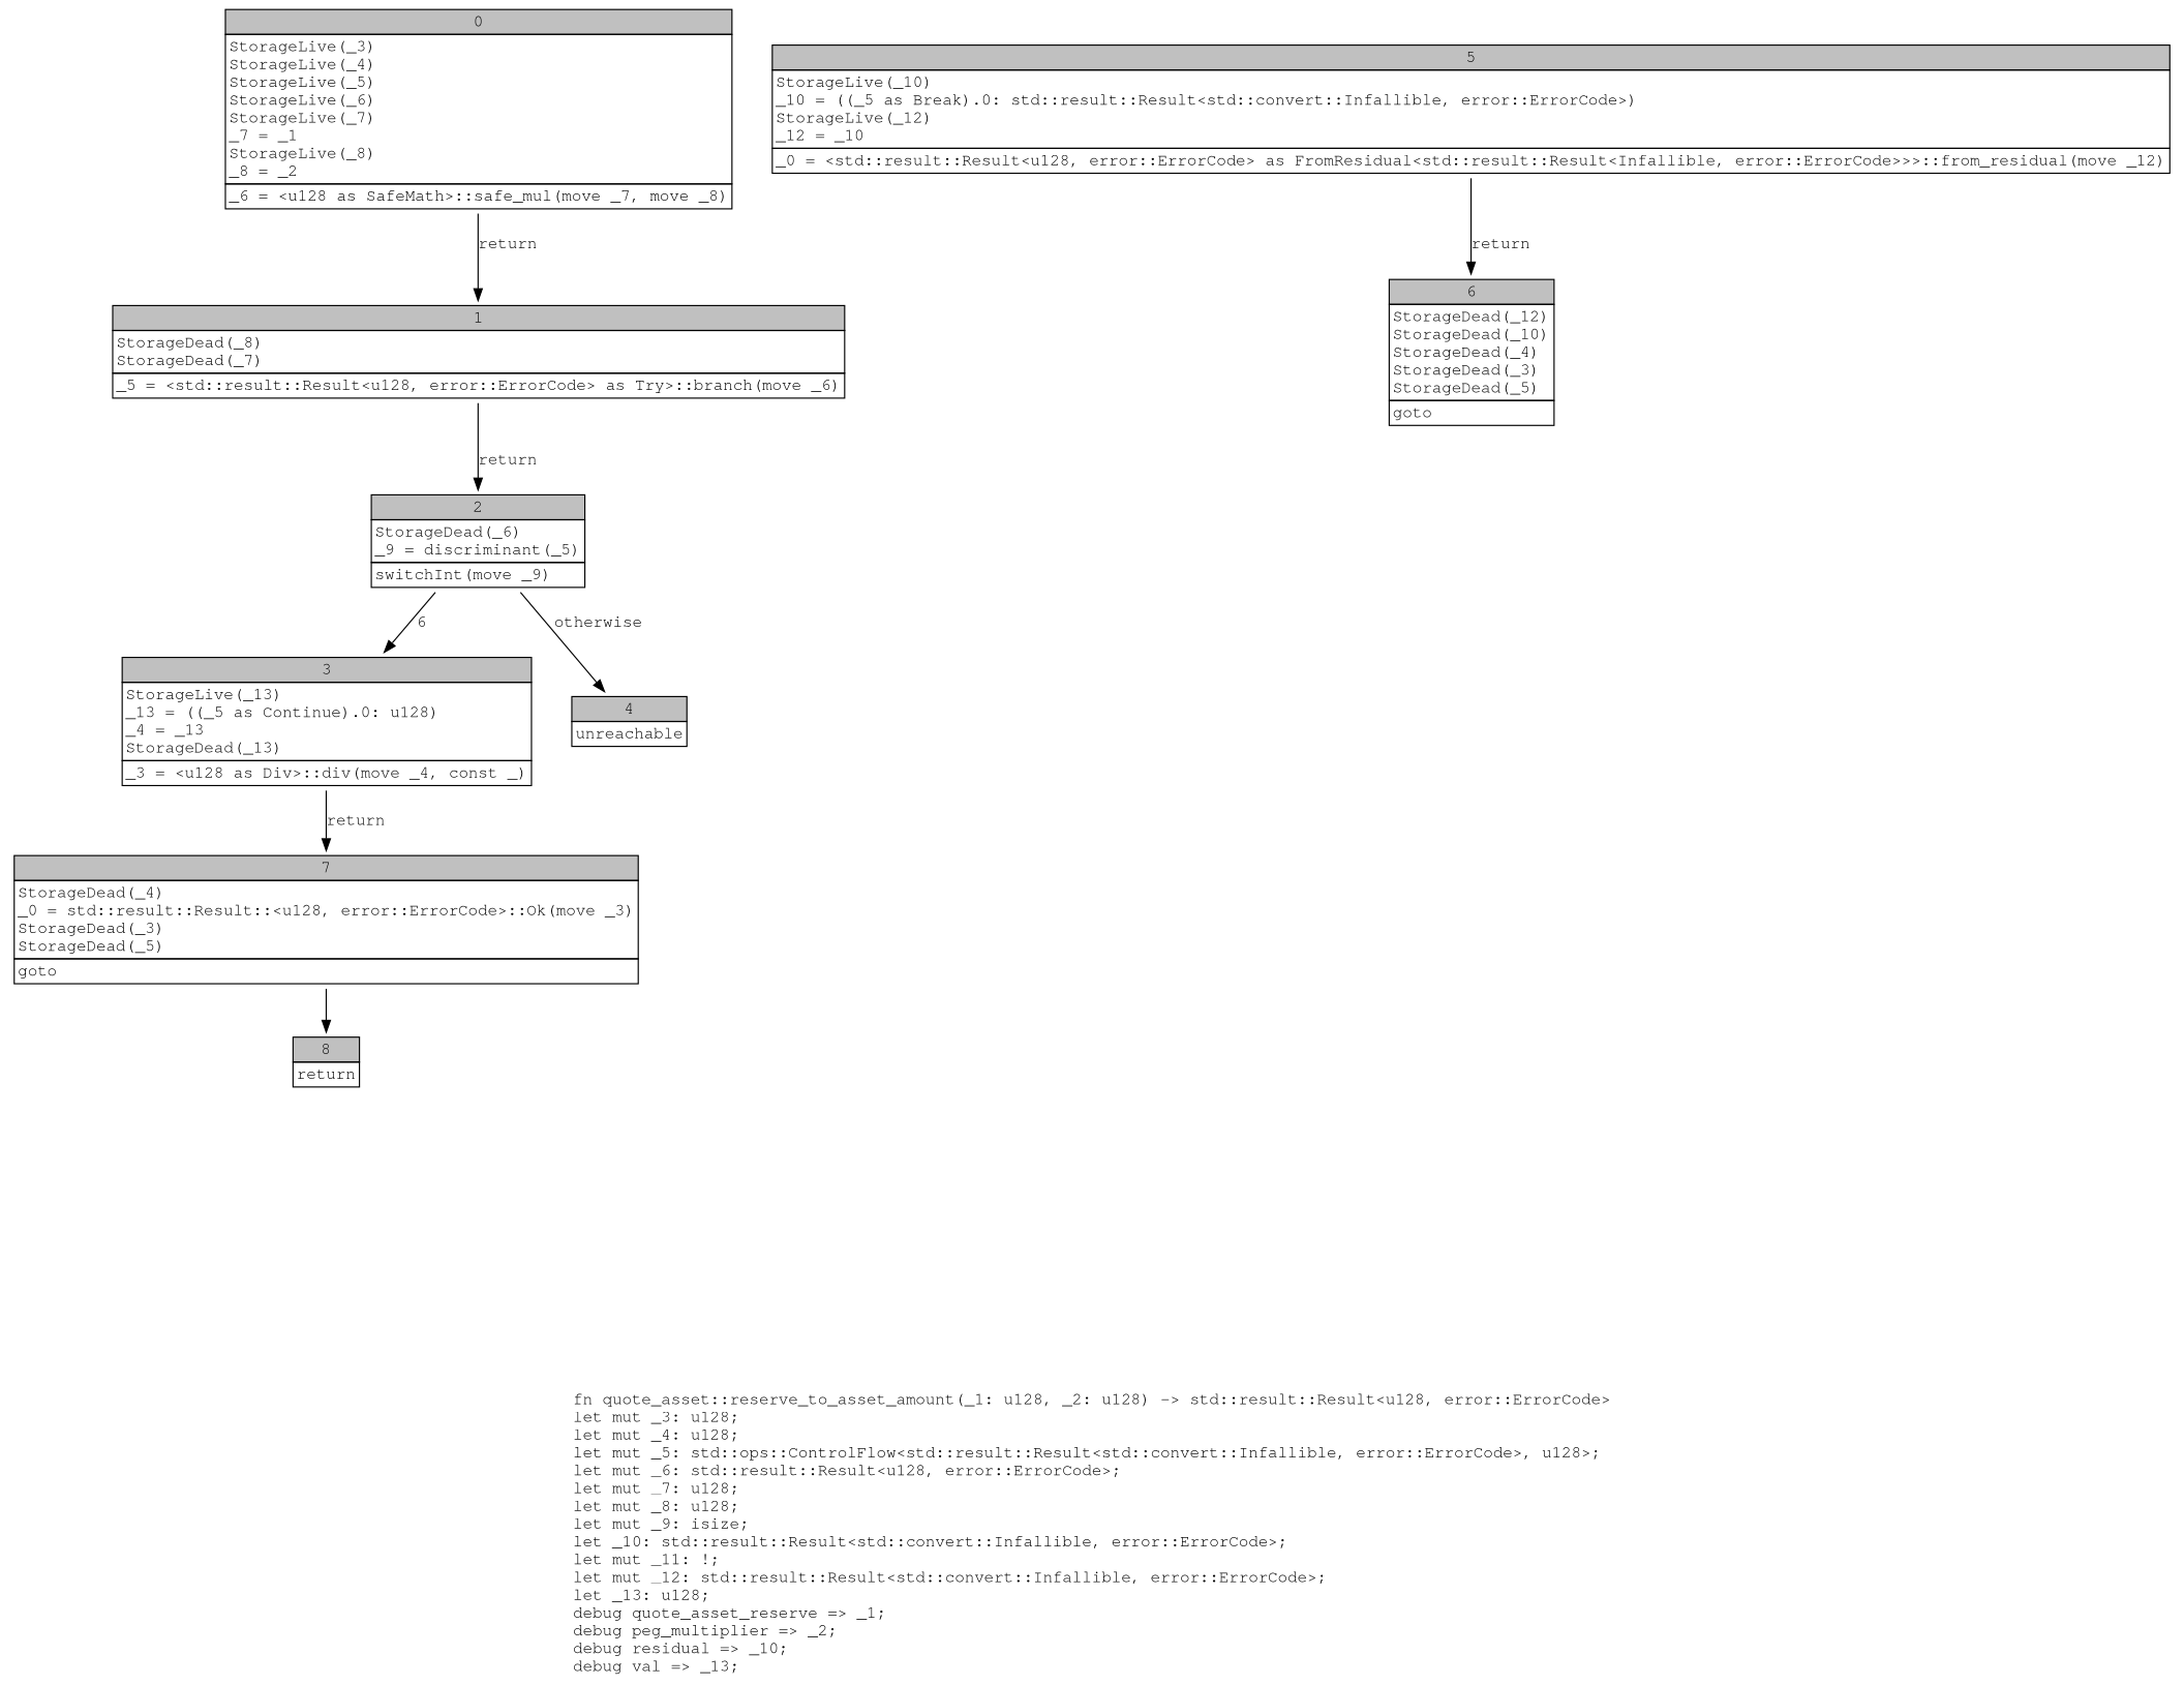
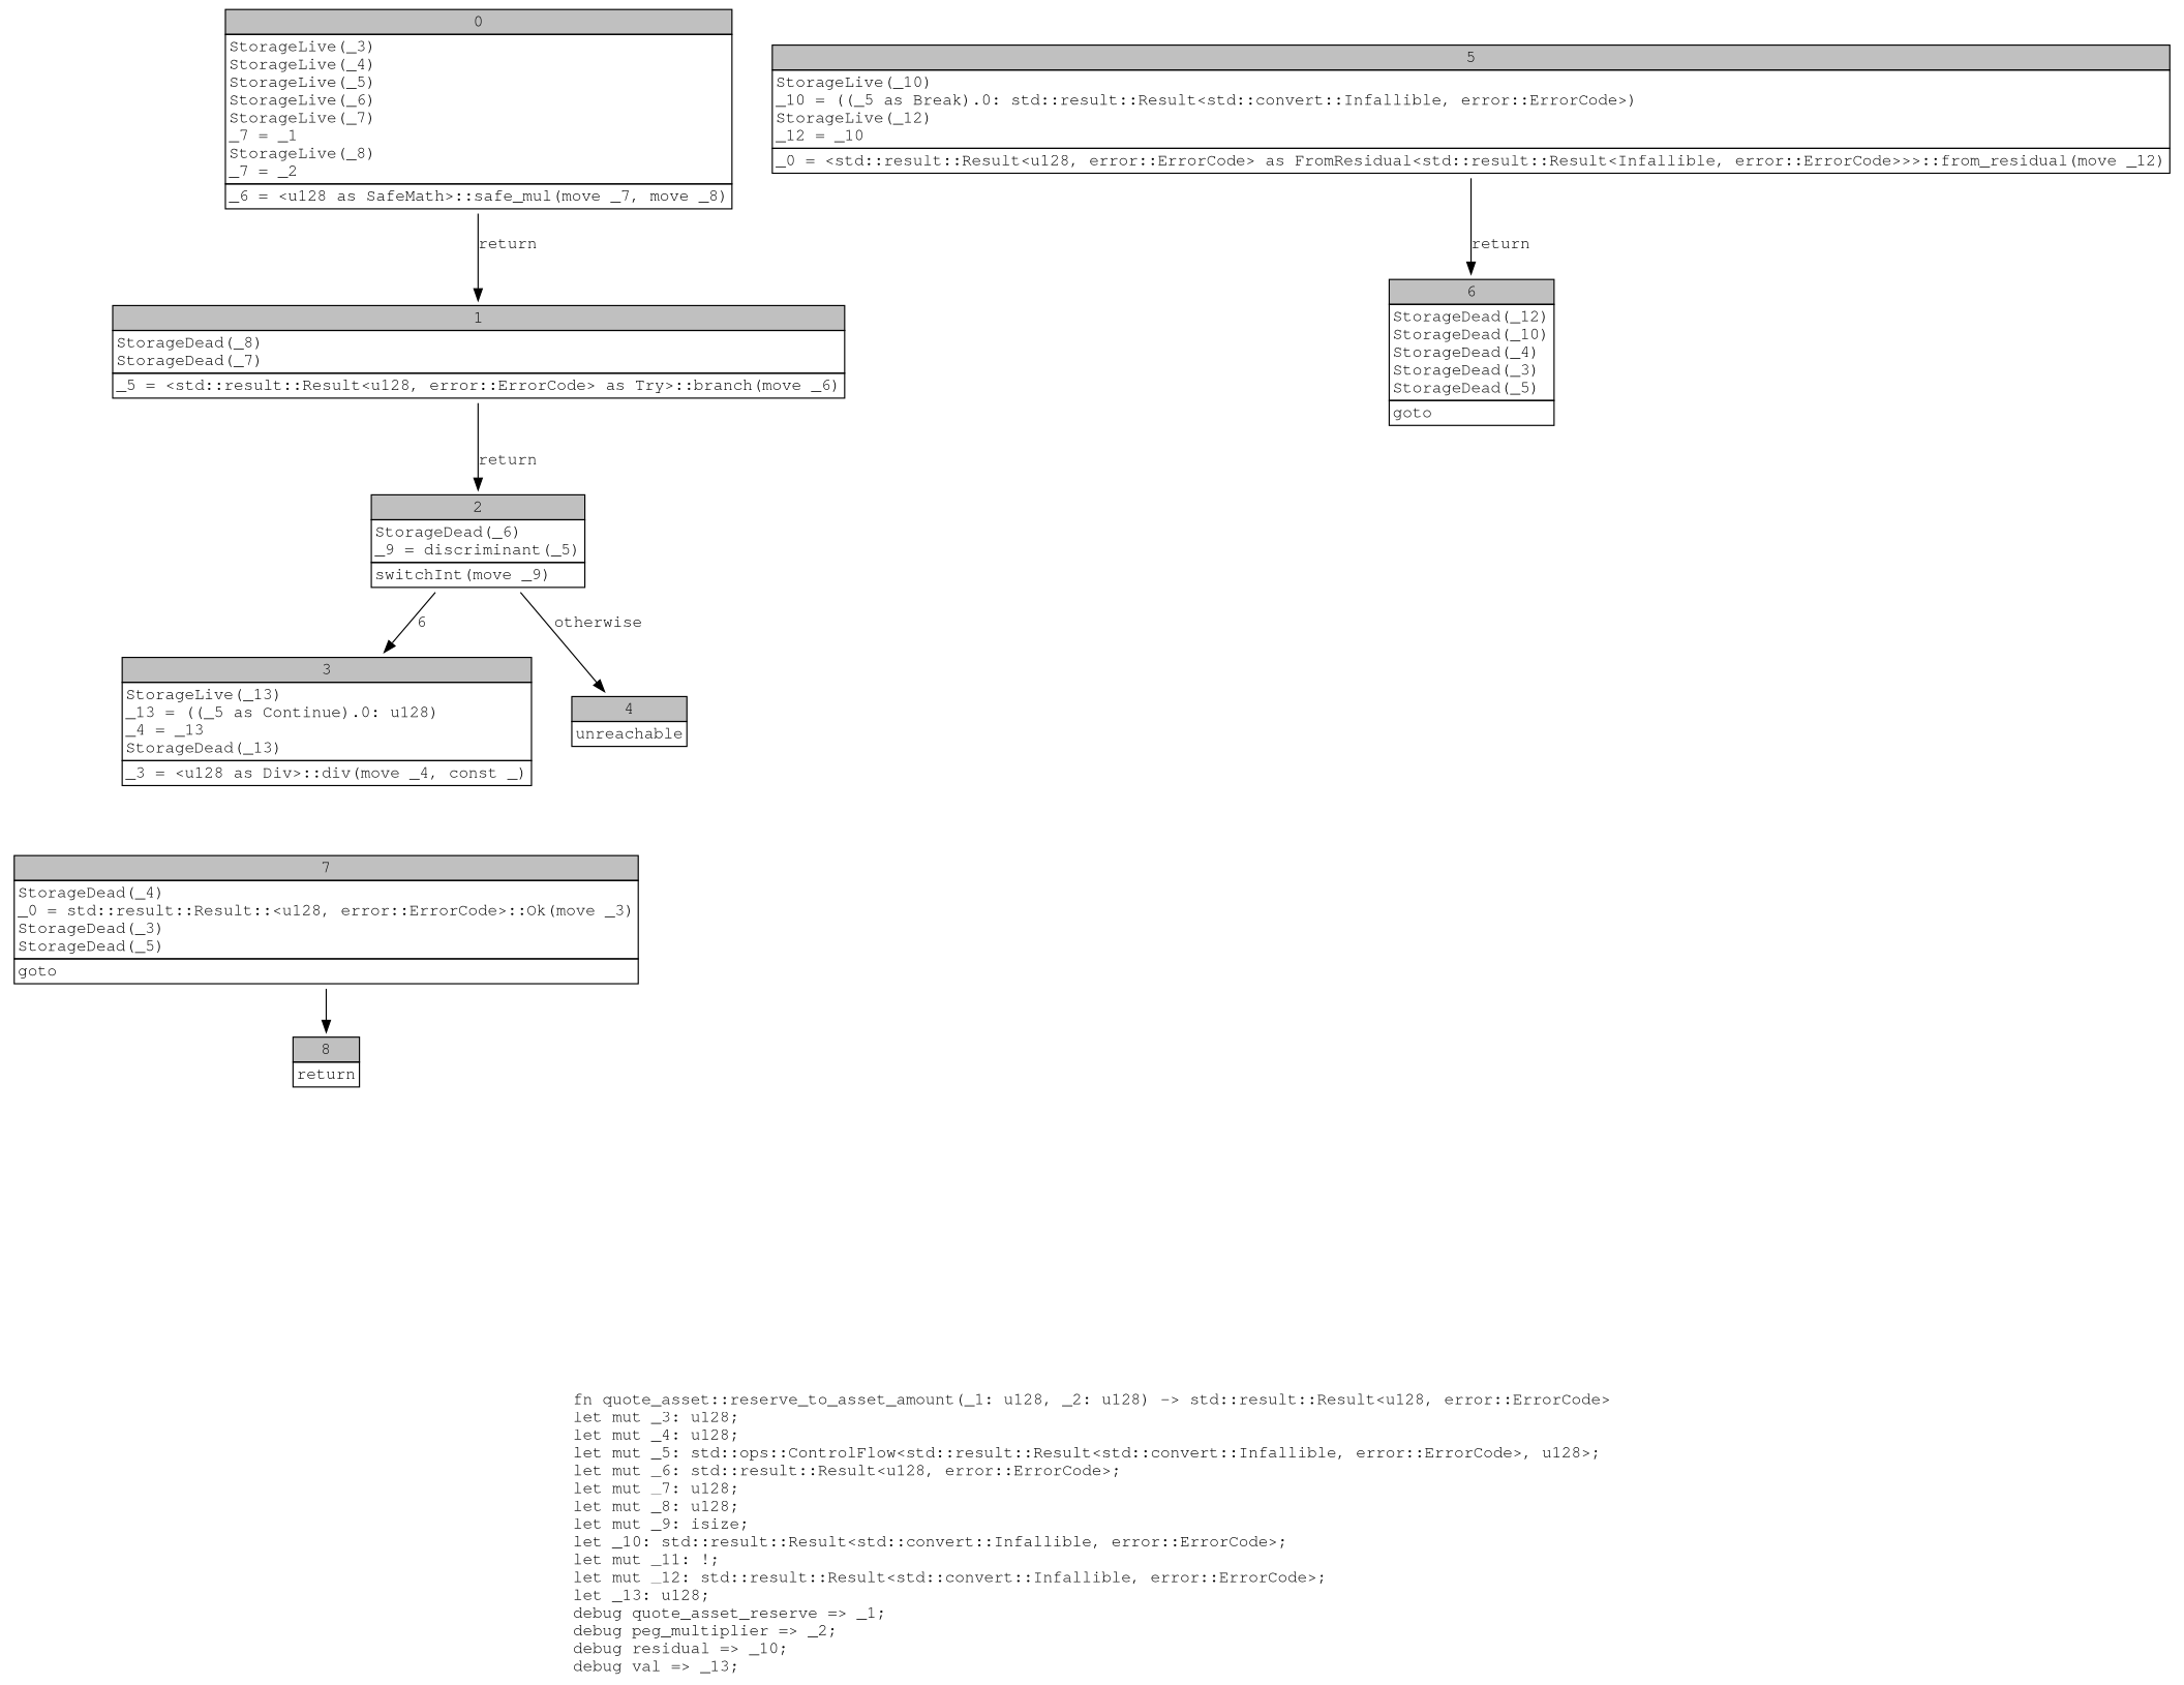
  digraph {
    fontname="Courier, monospace"
    label=<fn quote_asset::reserve_to_asset_amount(_1: u128, _2: u128) -&gt; std::result::Result&lt;u128, error::ErrorCode&gt;<br align="left"/>let mut _3: u128;<br align="left"/>let mut _4: u128;<br align="left"/>let mut _5: std::ops::ControlFlow&lt;std::result::Result&lt;std::convert::Infallible, error::ErrorCode&gt;, u128&gt;;<br align="left"/>let mut _6: std::result::Result&lt;u128, error::ErrorCode&gt;;<br align="left"/>let mut _7: u128;<br align="left"/>let mut _8: u128;<br align="left"/>let mut _9: isize;<br align="left"/>let _10: std::result::Result&lt;std::convert::Infallible, error::ErrorCode&gt;;<br align="left"/>let mut _11: !;<br align="left"/>let mut _12: std::result::Result&lt;std::convert::Infallible, error::ErrorCode&gt;;<br align="left"/>let _13: u128;<br align="left"/>debug quote_asset_reserve =&gt; _1;<br align="left"/>debug peg_multiplier =&gt; _2;<br align="left"/>debug residual =&gt; _10;<br align="left"/>debug val =&gt; _13;<br align="left"/>>
    node [fontname="Courier, monospace" shape=none]
    edge [fontname="Courier, monospace"]
-   n1 [label=<<table border="0" cellborder="1" cellspacing="0"><tr><td bgcolor="gray" align="center" colspan="1">0</td></tr><tr><td align="left" balign="left">StorageLive(_3)<br/>StorageLive(_4)<br/>StorageLive(_5)<br/>StorageLive(_6)<br/>StorageLive(_7)<br/>_7 = _1<br/>StorageLive(_8)<br/>_8 = _2<br/></td></tr><tr><td align="left">_6 = &lt;u128 as SafeMath&gt;::safe_mul(move _7, move _8)</td></tr></table>>]
+   n1 [label=<<table border="0" cellborder="1" cellspacing="0"><tr><td bgcolor="gray" align="center" colspan="1">0</td></tr><tr><td align="left" balign="left">StorageLive(_3)<br/>StorageLive(_4)<br/>StorageLive(_5)<br/>StorageLive(_6)<br/>StorageLive(_7)<br/>_7 = _1<br/>StorageLive(_8)<br/>_7 = _2<br/></td></tr><tr><td align="left">_6 = &lt;u128 as SafeMath&gt;::safe_mul(move _7, move _8)</td></tr></table>>]
    n2 [label=<<table border="0" cellborder="1" cellspacing="0"><tr><td bgcolor="gray" align="center" colspan="1">1</td></tr><tr><td align="left" balign="left">StorageDead(_8)<br/>StorageDead(_7)<br/></td></tr><tr><td align="left">_5 = &lt;std::result::Result&lt;u128, error::ErrorCode&gt; as Try&gt;::branch(move _6)</td></tr></table>>]
    n3 [label=<<table border="0" cellborder="1" cellspacing="0"><tr><td bgcolor="gray" align="center" colspan="1">2</td></tr><tr><td align="left" balign="left">StorageDead(_6)<br/>_9 = discriminant(_5)<br/></td></tr><tr><td align="left">switchInt(move _9)</td></tr></table>>]
    n4 [label=<<table border="0" cellborder="1" cellspacing="0"><tr><td bgcolor="gray" align="center" colspan="1">3</td></tr><tr><td align="left" balign="left">StorageLive(_13)<br/>_13 = ((_5 as Continue).0: u128)<br/>_4 = _13<br/>StorageDead(_13)<br/></td></tr><tr><td align="left">_3 = &lt;u128 as Div&gt;::div(move _4, const _)</td></tr></table>>]
    n5 [label=<<table border="0" cellborder="1" cellspacing="0"><tr><td bgcolor="gray" align="center" colspan="1">4</td></tr><tr><td align="left">unreachable</td></tr></table>>]
    n6 [label=<<table border="0" cellborder="1" cellspacing="0"><tr><td bgcolor="gray" align="center" colspan="1">7</td></tr><tr><td align="left" balign="left">StorageDead(_4)<br/>_0 = std::result::Result::&lt;u128, error::ErrorCode&gt;::Ok(move _3)<br/>StorageDead(_3)<br/>StorageDead(_5)<br/></td></tr><tr><td align="left">goto</td></tr></table>>]
    n7 [label=<<table border="0" cellborder="1" cellspacing="0"><tr><td bgcolor="gray" align="center" colspan="1">5</td></tr><tr><td align="left" balign="left">StorageLive(_10)<br/>_10 = ((_5 as Break).0: std::result::Result&lt;std::convert::Infallible, error::ErrorCode&gt;)<br/>StorageLive(_12)<br/>_12 = _10<br/></td></tr><tr><td align="left">_0 = &lt;std::result::Result&lt;u128, error::ErrorCode&gt; as FromResidual&lt;std::result::Result&lt;Infallible, error::ErrorCode&gt;&gt;&gt;::from_residual(move _12)</td></tr></table>>]
    n8 [label=<<table border="0" cellborder="1" cellspacing="0"><tr><td bgcolor="gray" align="center" colspan="1">6</td></tr><tr><td align="left" balign="left">StorageDead(_12)<br/>StorageDead(_10)<br/>StorageDead(_4)<br/>StorageDead(_3)<br/>StorageDead(_5)<br/></td></tr><tr><td align="left">goto</td></tr></table>>]
    n9 [label=<<table border="0" cellborder="1" cellspacing="0"><tr><td bgcolor="gray" align="center" colspan="1">8</td></tr><tr><td align="left">return</td></tr></table>>]
    n1 -> n2 [label=return]
    n2 -> n3 [label=return]
    n3 -> n4 [label=6]
    n3 -> n5 [label=otherwise]
-   n4 -> n6 [label=return]
    n6 -> n9
    n7 -> n8 [label=return]
  }
